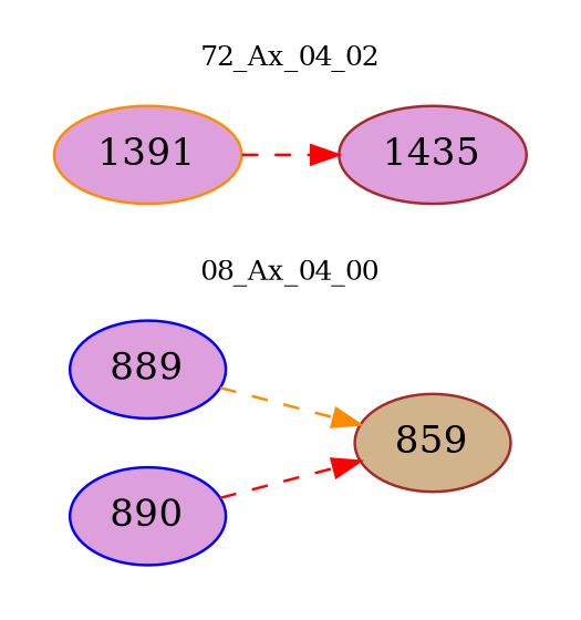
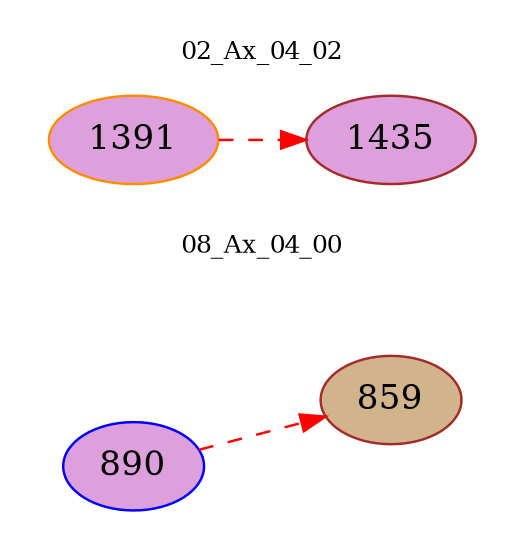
  digraph {
    rankdir=LR
    node [color=blue fillcolor=plum style=filled]
    edge [color=red style=dashed]
-   n1 [label=889]
    n2 [color=brown fillcolor=tan label=859]
    n3 [label=890]
    n4 [color=darkorange label=1391]
    n5 [color=brown label=1435]
    subgraph cluster_1 {
      color=white
      fontsize=10
      label="08_Ax_04_00"
-     n1
      n2
      n3
    }
    subgraph cluster_2 {
      color=white
      fontsize=10
-     label="72_Ax_04_02"
+     label="02_Ax_04_02"
      n4
      n5
    }
-   n1 -> n2 [color=darkorange]
    n3 -> n2
    n4 -> n5
  }
